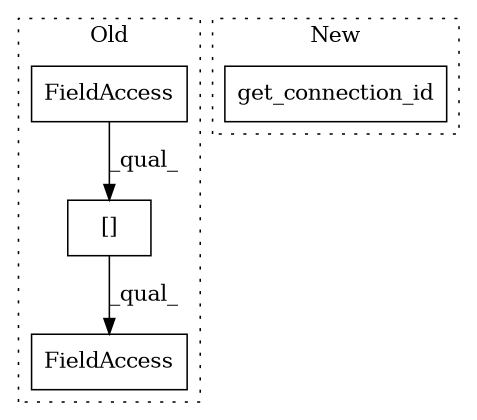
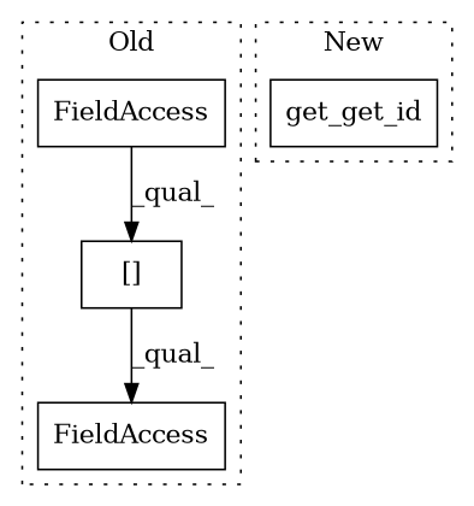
  digraph {
    node [a=22 s=20521 shape=box]
    n1 [a=2 l="18,1" label="[]" s="20521,20548"]
    n2 [l=17 label=FieldAccess]
    n3 [l=40 label=FieldAccess]
-   n4 [a=32 l=19 label=get_connection_id s=17895]
+   n4 [a=32 l=19 label=get_get_id s=17895]
    subgraph cluster_1 {
      label=Old
      style=dotted
      n1
      n2
      n3
    }
    subgraph cluster_2 {
      label=New
      style=dotted
      n4
    }
    n1 -> n3 [label=_qual_]
    n2 -> n1 [label=_qual_]
  }
